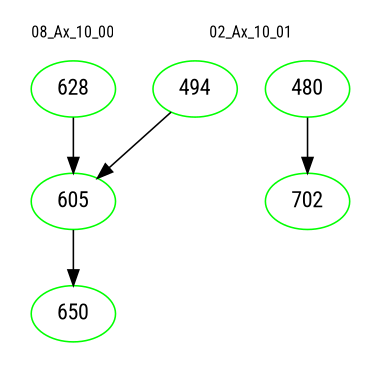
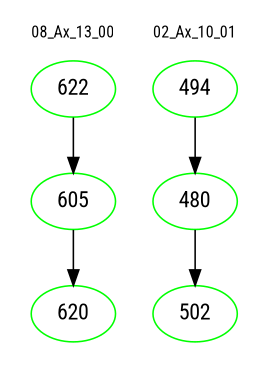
  digraph {
    fontname="Roboto Condensed"
    node [color=green fontname="Roboto Condensed"]
    edge [color=black fontname="Roboto Condensed"]
-   n1 [label=628]
+   n1 [label=622]
    n2 [label=605]
-   n3 [label=650]
+   n3 [label=620]
    n4 [label=494]
    n5 [label=480]
-   n6 [label=702]
+   n6 [label=502]
    subgraph cluster_1 {
      color=white
      fontsize=10
-     label="08_Ax_10_00"
+     label="08_Ax_13_00"
      n1
      n2
      n3
    }
    subgraph cluster_2 {
      color=white
      fontsize=10
      label="02_Ax_10_01"
      n4
      n5
      n6
    }
    n1 -> n2
    n2 -> n3
-   n4 -> n2
+   n4 -> n5
    n5 -> n6
  }
